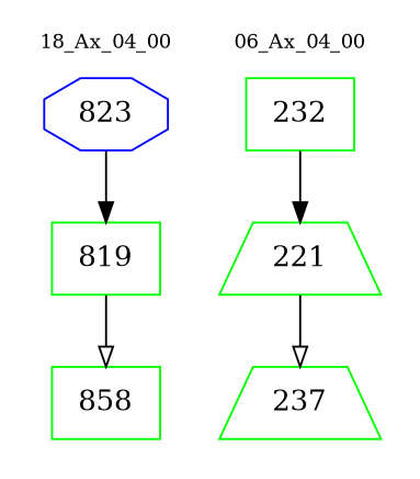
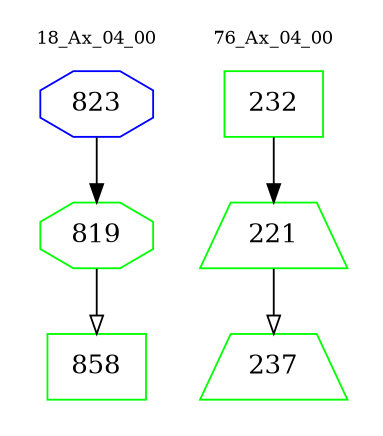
  digraph {
    node [color=green shape=octagon]
    edge [arrowhead=normal color=black]
    n1 [color=blue label=823]
-   n2 [label=819 shape=box]
+   n2 [label=819]
    n3 [label=858 shape=box]
    n4 [label=232 shape=box]
    n5 [label=221 shape=trapezium]
    n6 [label=237 shape=trapezium]
    subgraph cluster_1 {
      color=white
      fontsize=10
      label="18_Ax_04_00"
      n1
      n2
      n3
    }
    subgraph cluster_2 {
      color=white
      fontsize=10
-     label="06_Ax_04_00"
+     label="76_Ax_04_00"
      n4
      n5
      n6
    }
    n1 -> n2
    n2 -> n3 [arrowhead=onormal]
    n4 -> n5
    n5 -> n6 [arrowhead=onormal]
  }
